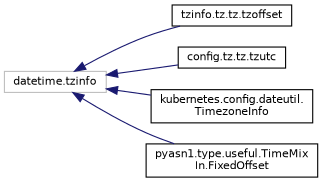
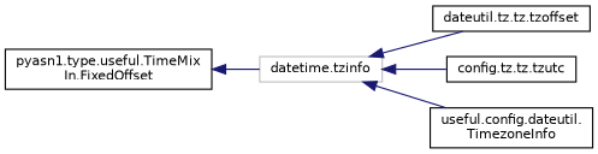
  digraph {
    rankdir=LR
    node [color=black fillcolor=white fontname=Helvetica fontsize=10 shape=record style=filled]
    edge [color=midnightblue dir=back fontname=Helvetica fontsize=10 labelfontname=Helvetica labelfontsize=10 style=solid]
    n1 [color=grey75 height=0.2 label="datetime.tzinfo" width=0.4]
-   n2 [height=0.2 label="tzinfo.tz.tz.tzoffset" width=0.4]
+   n2 [height=0.2 label="dateutil.tz.tz.tzoffset" width=0.4]
    n3 [height=0.2 label="config.tz.tz.tzutc" width=0.4]
-   n4 [height=0.2 label="kubernetes.config.dateutil.\lTimezoneInfo" width=0.4]
+   n4 [height=0.2 label="useful.config.dateutil.\lTimezoneInfo" width=0.4]
    n5 [height=0.2 label="pyasn1.type.useful.TimeMix\lIn.FixedOffset" width=0.4]
    n1 -> n2
    n1 -> n3
    n1 -> n4
-   n1 -> n5
+   n5 -> n1
  }
